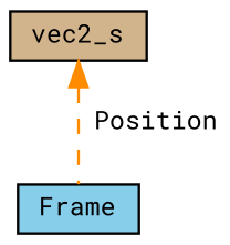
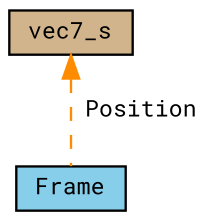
  digraph {
    fontname="Roboto Mono"
    node [color=black fontname="Roboto Mono" fontsize=10 shape=record style=filled]
    n1 [fillcolor=skyblue fontcolor=black height=0.2 label=Frame width=0.4]
-   n2 [fillcolor=tan height=0.2 label=vec2_s width=0.4]
+   n2 [fillcolor=tan height=0.2 label=vec7_s width=0.4]
    n2 -> n1 [color=darkorange dir=back fontname="Roboto Mono" fontsize=10 label=" Position" labelfontname=Helvetica labelfontsize=10 style=dashed]
  }
